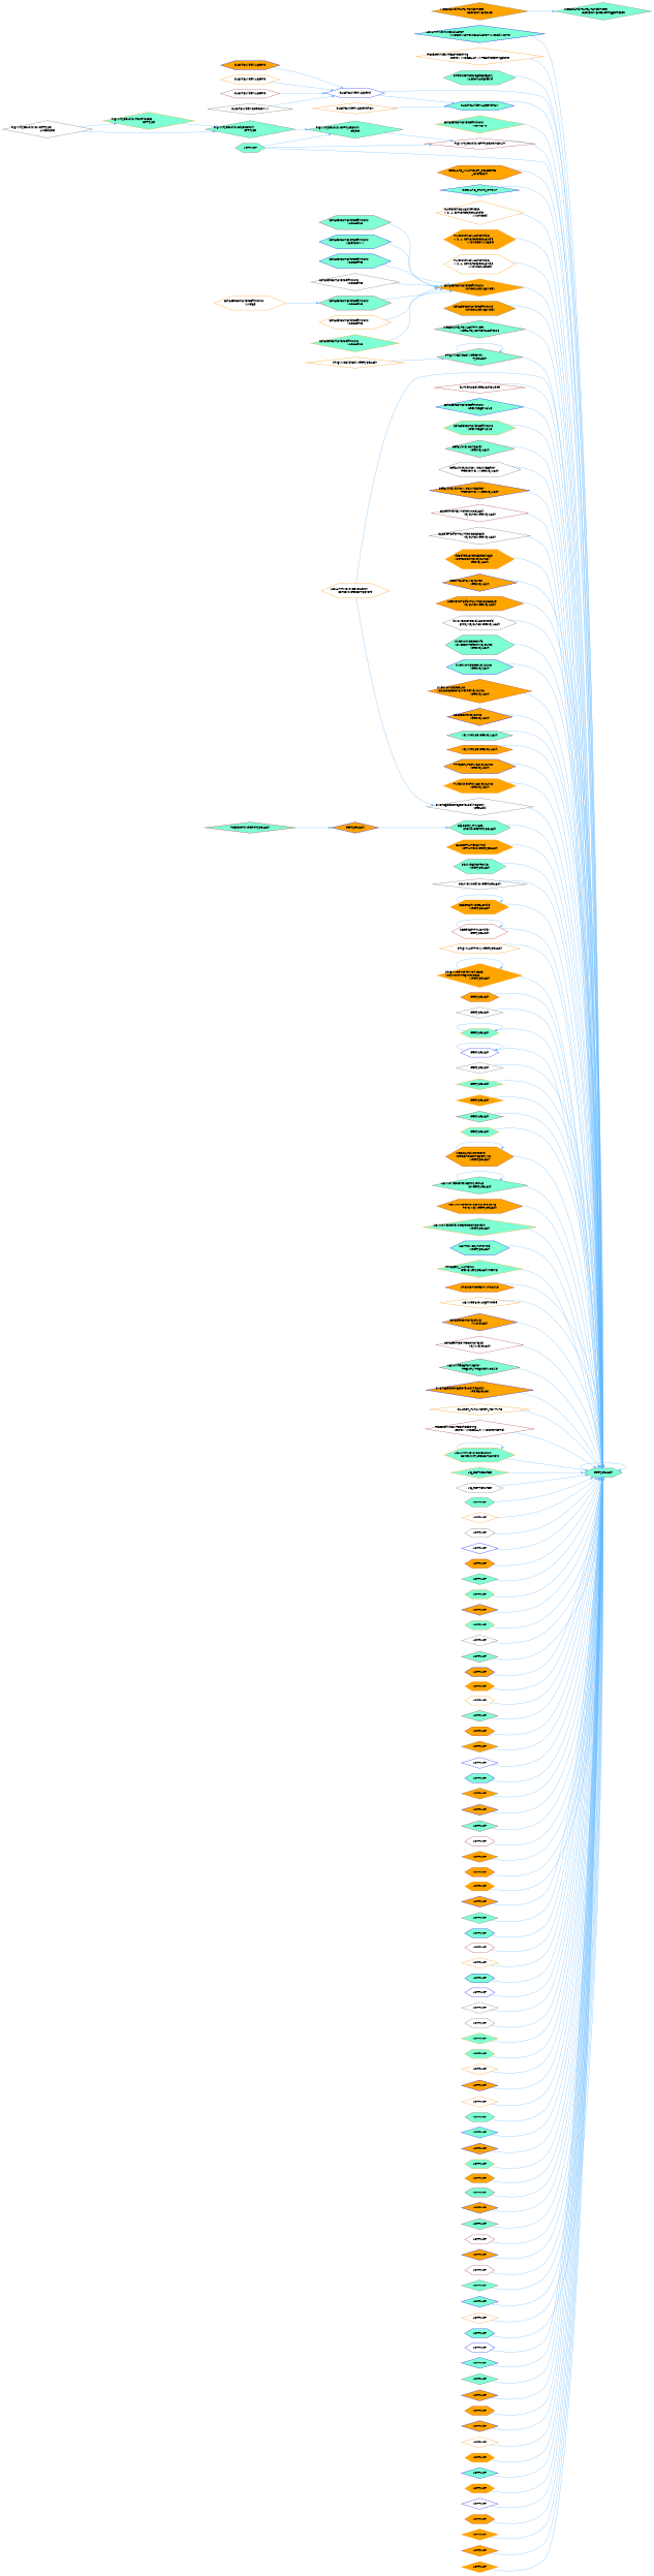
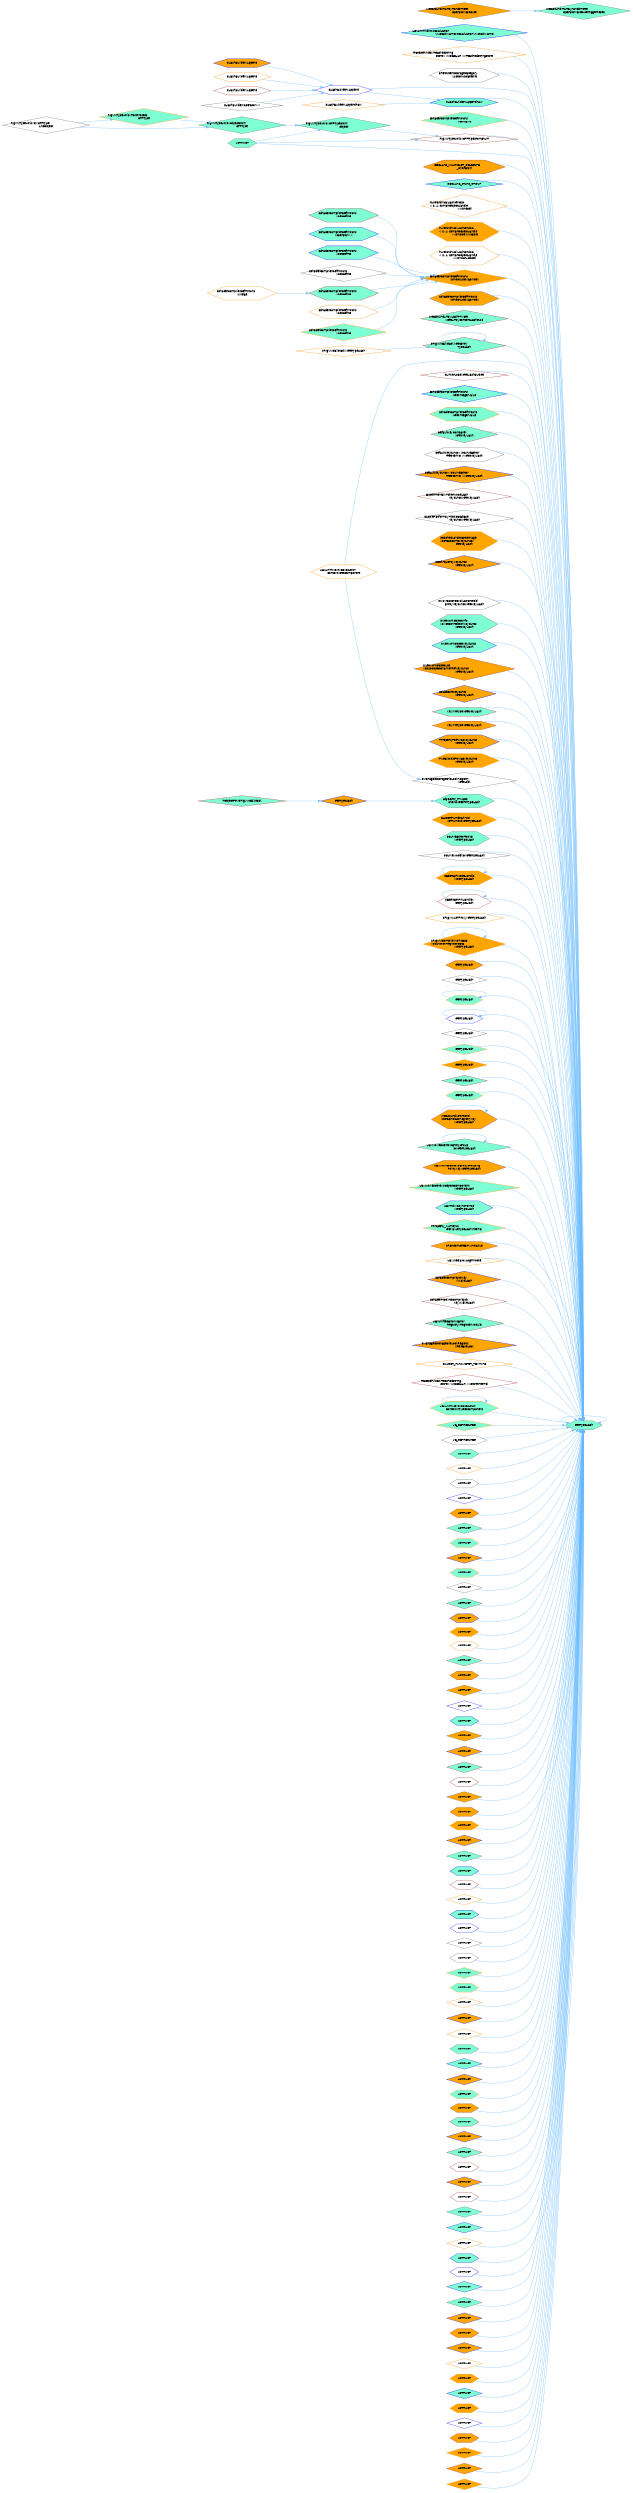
  digraph {
    rankdir=RL
    node [color=darkorange fillcolor=aquamarine fontname=Helvetica fontsize=10 shape=diamond style=filled]
    edge [color=steelblue1 dir=back fontname=Helvetica fontsize=10 labelfontname=Helvetica labelfontsize=10 style=solid]
    n1 [color=gray40 fontcolor=black height=0.2 label=GetTypeHash shape=hexagon width=0.4]
    n2 [color=blue height=0.2 label="UE::AnimNext::FEvaluation\lVMStackName::FEvaluationVMStackName" width=0.4]
    n3 [fillcolor=white height=0.2 label="TraceServices::TCachedString\lStore\< WIDECHAR \>::TCachedStringStore" width=0.4]
-   n4 [color=gray40 height=0.2 label="FPersistentStorageCategory\l::AddOrUpdateFile" shape=hexagon width=0.4]
+   n4 [color=gray40 fillcolor=white height=0.2 label="FPersistentStorageCategory\l::AddOrUpdateFile" shape=hexagon width=0.4]
    n5 [color=blue fillcolor=white height=0.2 label="FHashBuilder::Append" shape=hexagon width=0.4]
    n6 [color=blue height=0.2 label="FHashBuilder::AppendRaw" shape=hexagon width=0.4]
    n7 [height=0.2 label="FShaderCompilerDefinitions\l::Contains" width=0.4]
    n8 [color=brown fillcolor=white height=0.2 label="RigVMTypeUtils::CPPTypeFromEnum" width=0.4]
    n9 [color=gray40 height=0.2 label=USTRUCT shape=hexagon width=0.4]
    n10 [color=brown fillcolor=orange height=0.2 label="DECLARE_MULTICAST_DELEGATE\l_OneParam" shape=hexagon width=0.4]
    n11 [color=blue height=0.2 label=DECLARE_STATS_GROUP width=0.4]
    n12 [fillcolor=white height=0.2 label="THierarchicalHashGrid2D\l\< 2, 4, FSmartObjectHandle\l \>::FindCell" width=0.4]
    n13 [fillcolor=orange height=0.2 label="THierarchicalHashGrid2D\l\< 2, 4, FSmartObjectHandle\l \>::FindCellMutable" shape=hexagon width=0.4]
    n14 [fillcolor=white height=0.2 label="THierarchicalHashGrid2D\l\< 2, 4, FSmartObjectHandle\l \>::FindOrAddCell" shape=hexagon width=0.4]
    n15 [fillcolor=orange height=0.2 label="FShaderCompilerDefinitions\l::FindOrAddMapIndex" width=0.4]
    n16 [color=gray40 fillcolor=orange height=0.2 label="FShaderCompilerDefinitions\l::FindOrAddMapIndex" shape=hexagon width=0.4]
    n17 [color=brown height=0.2 label="MetasoundArrayHashPrivate\l::GetArrayContentHashGuid" width=0.4]
    n18 [fillcolor=white height=0.2 label="UE::AnimNext::FExecution\lContext::GetComponent" shape=hexagon width=0.4]
    n19 [color=brown height=0.2 label="FRigVMCallstack::GetEntry\lTypeHash" width=0.4]
    n20 [color=brown fillcolor=white height=0.2 label="FLinkerLoad::GetHashBucket" width=0.4]
    n21 [color=blue height=0.2 label="FShaderCompilerDefinitions\l::GetIntegerValue" width=0.4]
    n22 [height=0.2 label="FShaderCompilerDefinitions\l::GetIntegerValue" shape=hexagon width=0.4]
    n23 [color=brown height=0.2 label="DefaultKeyComparer\l::GetKeyHash" width=0.4]
    n24 [color=gray40 fillcolor=white height=0.2 label="DefaultKeyFuncs\< FCurveEditor\lTreeItemID \>::GetKeyHash" shape=hexagon width=0.4]
    n25 [color=blue fillcolor=orange height=0.2 label="DefaultKeyFuncs\< FCurveEditor\lTreeItemID \>::GetKeyHash" width=0.4]
    n26 [color=brown fillcolor=white height=0.2 label="Experimental::TSherwoodHash\lKeyFuncs::GetKeyHash" width=0.4]
    n27 [color=gray40 fillcolor=white height=0.2 label="FApplePlatformSymbolDatabase\lKeyFuncs::GetKeyHash" width=0.4]
    n28 [fillcolor=orange height=0.2 label="FCachedLandscapeFoliage\l::FGrassCompKeyFuncs::\lGetKeyHash" shape=hexagon width=0.4]
    n29 [color=blue fillcolor=orange height=0.2 label="FDelinquencyKeyFuncs\l::GetKeyHash" width=0.4]
-   n30 [color=brown fillcolor=orange height=0.2 label="FGenericPlatformSymbolDatabase\lKeyFuncs::GetKeyHash" shape=hexagon width=0.4]
    n31 [color=gray40 fillcolor=white height=0.2 label="FMovieSceneEvaluationField\lEntityKeyFuncs::GetKeyHash" shape=hexagon width=0.4]
    n32 [color=gray40 height=0.2 label="FNetworkObjectInfo\l::FNetConnectionKeyFuncs\l::GetKeyHash" shape=hexagon width=0.4]
    n33 [color=blue height=0.2 label="FNetworkObjectKeyFuncs\l::GetKeyHash" shape=hexagon width=0.4]
    n34 [color=brown fillcolor=orange height=0.2 label="FNetworkObjectList\l::FSubObjectChannelRefKeyFuncs\l::GetKeyHash" width=0.4]
    n35 [color=blue fillcolor=orange height=0.2 label="FSlateFontKeyFuncs\l::GetKeyHash" width=0.4]
    n36 [color=brown height=0.2 label="KeyInitType::GetKeyHash" shape=hexagon width=0.4]
    n37 [color=brown fillcolor=orange height=0.2 label="KeyInitType::GetKeyHash" shape=hexagon width=0.4]
    n38 [color=blue fillcolor=orange height=0.2 label="TPropertyPathMapKeyFuncs\l::GetKeyHash" shape=hexagon width=0.4]
    n39 [fillcolor=orange height=0.2 label="TWeakFieldPtrMapKeyFuncs\l::GetKeyHash" shape=hexagon width=0.4]
    n40 [color=gray40 fillcolor=white height=0.2 label="FManagedStorageFileLockRegistry\l::GetLock" width=0.4]
    n41 [color=gray40 height=0.2 label="ObjectPtr_Private::\lFriend::GetPtrTypeHash" shape=hexagon width=0.4]
    n42 [fillcolor=orange height=0.2 label="FAssetThumbnailPool\l::FThumbId::GetTypeHash" shape=hexagon width=0.4]
    n43 [color=gray40 height=0.2 label="FCurveEditorToolID\l::GetTypeHash" shape=hexagon width=0.4]
    n44 [color=gray40 fillcolor=white height=0.2 label="FCurveModelID::GetTypeHash" width=0.4]
    n45 [fillcolor=orange height=0.2 label="FEdGraphNodeHandle\l::GetTypeHash" shape=hexagon width=0.4]
    n46 [color=brown fillcolor=white height=0.2 label="FEdGraphPinHandle::\lGetTypeHash" shape=hexagon width=0.4]
    n47 [fillcolor=white height=0.2 label="FRigVMASTProxy::GetTypeHash" shape=hexagon width=0.4]
    n48 [fillcolor=orange height=0.2 label="FRigVMCompilerWorkData\l::FFunctionRegisterData\l::GetTypeHash" width=0.4]
    n49 [color=brown fillcolor=orange height=0.2 label=GetTypeHash shape=hexagon width=0.4]
    n50 [color=gray40 fillcolor=white height=0.2 label=GetTypeHash width=0.4]
    n51 [height=0.2 label=GetTypeHash shape=hexagon width=0.4]
    n52 [color=blue fillcolor=white height=0.2 label=GetTypeHash shape=hexagon width=0.4]
    n53 [color=gray40 fillcolor=white height=0.2 label=GetTypeHash width=0.4]
    n54 [height=0.2 label=GetTypeHash width=0.4]
    n55 [fillcolor=orange height=0.2 label=GetTypeHash width=0.4]
    n56 [color=brown height=0.2 label=GetTypeHash width=0.4]
    n57 [height=0.2 label=GetTypeHash shape=hexagon width=0.4]
    n58 [color=brown fillcolor=orange height=0.2 label="Metasound::Frontend\l::FGraphClassRegistryKey\l::GetTypeHash" shape=hexagon width=0.4]
    n59 [color=gray40 height=0.2 label="UE::MovieScene::FEntityGroup\lID::GetTypeHash" width=0.4]
    n60 [color=brown fillcolor=orange height=0.2 label="UE::MovieScene::FEntityGrouping\lPolicyKey::GetTypeHash" shape=hexagon width=0.4]
    n61 [height=0.2 label="UE::MovieScene::FObjectComponent\l::GetTypeHash" width=0.4]
    n62 [color=blue height=0.2 label="UE::Tick::FSyncPointId\l::GetTypeHash" shape=hexagon width=0.4]
    n63 [height=0.2 label="TProperty_Numeric::\lGetValueTypeHashInternal" width=0.4]
    n64 [color=brown fillcolor=orange height=0.2 label="FRandomStream::Initialize" shape=hexagon width=0.4]
    n65 [fillcolor=white height=0.2 label="UE::MediaIO::LogThrottle" width=0.4]
    n66 [color=blue fillcolor=orange height=0.2 label="FShaderCompileJobKey\l::MakeHash" width=0.4]
    n67 [color=brown fillcolor=white height=0.2 label="FShaderPipelineCompileJob\lKey::MakeHash" width=0.4]
    n68 [color=brown height=0.2 label="UE::UnifiedError::FError\lRegistry::RegisterModule" width=0.4]
    n69 [color=blue fillcolor=orange height=0.2 label="FManagedStorageFileLockRegistry\l::ReleaseLock" width=0.4]
    n70 [fillcolor=white height=0.2 label=SHADER_PARAMETER_TEXTURE width=0.4]
    n71 [color=brown fillcolor=white height=0.2 label="TraceServices::TCachedString\lStore\< WIDECHAR \>::StoreInternal" width=0.4]
    n72 [height=0.2 label="UE::AnimNext::FExecution\lContext::TryGetComponent" shape=hexagon width=0.4]
    n73 [height=0.2 label=UE_DEPRECATED width=0.4]
    n74 [color=gray40 fillcolor=white height=0.2 label=UE_DEPRECATED shape=hexagon width=0.4]
    n75 [color=gray40 height=0.2 label=USTRUCT shape=hexagon width=0.4]
    n76 [fillcolor=white height=0.2 label=USTRUCT width=0.4]
    n77 [color=gray40 fillcolor=white height=0.2 label=USTRUCT shape=hexagon width=0.4]
    n78 [color=blue fillcolor=white height=0.2 label=USTRUCT width=0.4]
    n79 [color=brown fillcolor=orange height=0.2 label=USTRUCT shape=hexagon width=0.4]
    n80 [color=gray40 height=0.2 label=USTRUCT width=0.4]
    n81 [height=0.2 label=USTRUCT shape=hexagon width=0.4]
    n82 [color=blue fillcolor=orange height=0.2 label=USTRUCT width=0.4]
    n83 [height=0.2 label=USTRUCT shape=hexagon width=0.4]
    n84 [color=gray40 fillcolor=white height=0.2 label=USTRUCT width=0.4]
    n85 [color=brown height=0.2 label=USTRUCT width=0.4]
    n86 [color=blue fillcolor=orange height=0.2 label=USTRUCT shape=hexagon width=0.4]
    n87 [fillcolor=orange height=0.2 label=USTRUCT shape=hexagon width=0.4]
    n88 [fillcolor=white height=0.2 label=USTRUCT shape=hexagon width=0.4]
    n89 [color=brown height=0.2 label=USTRUCT width=0.4]
    n90 [color=brown fillcolor=orange height=0.2 label=USTRUCT shape=hexagon width=0.4]
    n91 [color=gray40 fillcolor=orange height=0.2 label=USTRUCT width=0.4]
    n92 [color=blue fillcolor=white height=0.2 label=USTRUCT width=0.4]
    n93 [color=blue height=0.2 label=USTRUCT shape=hexagon width=0.4]
    n94 [color=gray40 fillcolor=orange height=0.2 label=USTRUCT width=0.4]
    n95 [color=blue fillcolor=orange height=0.2 label=USTRUCT width=0.4]
    n96 [color=brown height=0.2 label=USTRUCT width=0.4]
    n97 [color=brown fillcolor=white height=0.2 label=USTRUCT shape=hexagon width=0.4]
    n98 [color=gray40 fillcolor=orange height=0.2 label=USTRUCT width=0.4]
    n99 [color=brown fillcolor=orange height=0.2 label=USTRUCT shape=hexagon width=0.4]
    n100 [fillcolor=orange height=0.2 label=USTRUCT shape=hexagon width=0.4]
    n101 [color=blue fillcolor=orange height=0.2 label=USTRUCT width=0.4]
    n102 [color=gray40 height=0.2 label=USTRUCT width=0.4]
    n103 [color=blue height=0.2 label=USTRUCT shape=hexagon width=0.4]
    n104 [color=brown fillcolor=white height=0.2 label=USTRUCT shape=hexagon width=0.4]
    n105 [fillcolor=white height=0.2 label=USTRUCT width=0.4]
    n106 [color=blue height=0.2 label=USTRUCT shape=hexagon width=0.4]
    n107 [color=blue fillcolor=white height=0.2 label=USTRUCT shape=hexagon width=0.4]
    n108 [color=gray40 fillcolor=white height=0.2 label=USTRUCT width=0.4]
    n109 [color=gray40 fillcolor=white height=0.2 label=USTRUCT shape=hexagon width=0.4]
    n110 [height=0.2 label=USTRUCT width=0.4]
    n111 [height=0.2 label=USTRUCT shape=hexagon width=0.4]
    n112 [fillcolor=white height=0.2 label=USTRUCT width=0.4]
    n113 [color=blue fillcolor=orange height=0.2 label=USTRUCT width=0.4]
    n114 [fillcolor=white height=0.2 label=USTRUCT width=0.4]
    n115 [color=gray40 height=0.2 label=USTRUCT shape=hexagon width=0.4]
    n116 [color=blue height=0.2 label=USTRUCT width=0.4]
    n117 [color=blue fillcolor=orange height=0.2 label=USTRUCT width=0.4]
    n118 [height=0.2 label=USTRUCT shape=hexagon width=0.4]
    n119 [color=gray40 fillcolor=orange height=0.2 label=USTRUCT shape=hexagon width=0.4]
    n120 [color=brown height=0.2 label=USTRUCT shape=hexagon width=0.4]
    n121 [color=blue fillcolor=orange height=0.2 label=USTRUCT width=0.4]
    n122 [color=brown height=0.2 label=USTRUCT width=0.4]
    n123 [color=brown fillcolor=white height=0.2 label=USTRUCT shape=hexagon width=0.4]
    n124 [color=blue fillcolor=orange height=0.2 label=USTRUCT width=0.4]
    n125 [color=brown fillcolor=white height=0.2 label=USTRUCT shape=hexagon width=0.4]
    n126 [color=gray40 height=0.2 label=USTRUCT width=0.4]
    n127 [color=blue height=0.2 label=USTRUCT width=0.4]
    n128 [fillcolor=white height=0.2 label=USTRUCT width=0.4]
    n129 [color=blue height=0.2 label=USTRUCT shape=hexagon width=0.4]
    n130 [color=blue fillcolor=white height=0.2 label=USTRUCT shape=hexagon width=0.4]
    n131 [color=blue height=0.2 label=USTRUCT width=0.4]
    n132 [color=gray40 height=0.2 label=USTRUCT width=0.4]
    n133 [color=blue fillcolor=orange height=0.2 label=USTRUCT width=0.4]
    n134 [color=brown fillcolor=orange height=0.2 label=USTRUCT shape=hexagon width=0.4]
    n135 [color=blue fillcolor=orange height=0.2 label=USTRUCT width=0.4]
    n136 [fillcolor=white height=0.2 label=USTRUCT width=0.4]
    n137 [fillcolor=orange height=0.2 label=USTRUCT shape=hexagon width=0.4]
    n138 [color=blue height=0.2 label=USTRUCT width=0.4]
    n139 [fillcolor=orange height=0.2 label=USTRUCT shape=hexagon width=0.4]
    n140 [color=blue fillcolor=white height=0.2 label=USTRUCT width=0.4]
    n141 [color=brown fillcolor=orange height=0.2 label=USTRUCT shape=hexagon width=0.4]
    n142 [fillcolor=orange height=0.2 label=USTRUCT width=0.4]
    n143 [color=brown fillcolor=orange height=0.2 label=USTRUCT width=0.4]
    n144 [fillcolor=orange height=0.2 label=USTRUCT width=0.4]
    n145 [color=blue fillcolor=orange height=0.2 label="FHashBuilder::Append" shape=hexagon width=0.4]
    n146 [fillcolor=white height=0.2 label="FHashBuilder::Append" shape=hexagon width=0.4]
    n147 [color=brown fillcolor=white height=0.2 label="FHashBuilder::Append" shape=hexagon width=0.4]
    n148 [color=gray40 fillcolor=white height=0.2 label="FHashBuilder::operator\<\<" width=0.4]
    n149 [fillcolor=white height=0.2 label="FHashBuilder::AppendRaw" width=0.4]
    n150 [color=gray40 height=0.2 label="RigVMTypeUtils::CPPTypeFrom\lObject" width=0.4]
    n151 [color=blue height=0.2 label="FShaderCompilerDefinitions\l::operator\<\<" shape=hexagon width=0.4]
    n152 [color=blue height=0.2 label="FShaderCompilerDefinitions\l::SetDefine" shape=hexagon width=0.4]
    n153 [color=gray40 fillcolor=white height=0.2 label="FShaderCompilerDefinitions\l::SetDefine" width=0.4]
    n154 [color=brown height=0.2 label="FShaderCompilerDefinitions\l::SetDefine" shape=hexagon width=0.4]
    n155 [fillcolor=white height=0.2 label="FShaderCompilerDefinitions\l::SetDefine" shape=hexagon width=0.4]
    n156 [height=0.2 label="FShaderCompilerDefinitions\l::SetDefine" width=0.4]
    n157 [color=brown height=0.2 label="FShaderCompilerDefinitions\l::SetDefine" shape=hexagon width=0.4]
    n158 [fillcolor=white height=0.2 label="FRigVMCallstack::GetTypeHash" width=0.4]
    n159 [color=blue fillcolor=orange height=0.2 label=GetTypeHash width=0.4]
    n160 [color=gray40 height=0.2 label="RigVMTypeUtils::ObjectFrom\lCPPType" width=0.4]
    n161 [height=0.2 label="RigVMTypeUtils::PostProcess\lCPPType" width=0.4]
    n162 [color=gray40 fillcolor=white height=0.2 label="RigVMTypeUtils::FixCPPType\lAndObject" width=0.4]
    n163 [fillcolor=white height=0.2 label="FShaderCompilerDefinitions\l::Merge" shape=hexagon width=0.4]
    n164 [color=gray40 height=0.2 label="Metasound::TArrayRandomGet\lOperator::ExecuteTriggerReset" width=0.4]
    n165 [color=gray40 fillcolor=orange height=0.2 label="Metasound::TArrayRandomGet\lOperator::Execute" width=0.4]
-   n166 [color=brown height=0.2 label="TObjectPtr::GetPtrTypeHash" width=0.4]
+   n166 [color=brown height=0.2 label="TObjectPtr::FRigVMCallstack" width=0.4]
    n1 -> n1
    n1 -> n2
    n1 -> n3
    n1 -> n4
    n1 -> n5
    n1 -> n6
    n1 -> n7
    n1 -> n8
    n1 -> n9
    n1 -> n10
    n1 -> n11
    n1 -> n12
    n1 -> n13
    n1 -> n14
    n1 -> n15
    n1 -> n16
    n1 -> n17
    n1 -> n18
    n1 -> n19
    n1 -> n20
    n1 -> n21
    n1 -> n22
    n1 -> n23
    n1 -> n24
    n1 -> n25
    n1 -> n26
    n1 -> n27
    n1 -> n28
    n1 -> n29
-   n1 -> n30
    n1 -> n31
    n1 -> n32
    n1 -> n33
    n1 -> n34
    n1 -> n35
    n1 -> n36
    n1 -> n37
    n1 -> n38
    n1 -> n39
    n1 -> n40
    n1 -> n41
    n1 -> n42
    n1 -> n43
    n1 -> n44
    n1 -> n45
    n1 -> n46
    n1 -> n47
    n1 -> n48
    n1 -> n49
    n1 -> n50
    n1 -> n51
    n1 -> n52
    n1 -> n53
    n1 -> n54
    n1 -> n55
    n1 -> n56
    n1 -> n57
    n1 -> n58
    n1 -> n59
    n1 -> n60
    n1 -> n61
    n1 -> n62
    n1 -> n63
    n1 -> n64
    n1 -> n65
    n1 -> n66
    n1 -> n67
    n1 -> n68
    n1 -> n69
    n1 -> n70
    n1 -> n71
    n1 -> n72
    n1 -> n73
    n1 -> n74
    n1 -> n75
    n1 -> n76
    n1 -> n77
    n1 -> n78
    n1 -> n79
    n1 -> n80
    n1 -> n81
    n1 -> n82
    n1 -> n83
    n1 -> n84
    n1 -> n85
    n1 -> n86
    n1 -> n87
    n1 -> n88
    n1 -> n89
    n1 -> n90
    n1 -> n91
    n1 -> n92
    n1 -> n93
    n1 -> n94
    n1 -> n95
    n1 -> n96
    n1 -> n97
    n1 -> n98
    n1 -> n99
    n1 -> n100
    n1 -> n101
    n1 -> n102
    n1 -> n103
    n1 -> n104
    n1 -> n105
    n1 -> n106
    n1 -> n107
    n1 -> n108
    n1 -> n109
    n1 -> n110
    n1 -> n111
    n1 -> n112
    n1 -> n113
    n1 -> n114
    n1 -> n115
    n1 -> n116
    n1 -> n117
    n1 -> n118
    n1 -> n119
    n1 -> n120
    n1 -> n121
    n1 -> n122
    n1 -> n123
    n1 -> n124
    n1 -> n125
    n1 -> n126
    n1 -> n127
    n1 -> n128
    n1 -> n129
    n1 -> n130
    n1 -> n131
    n1 -> n132
    n1 -> n133
    n1 -> n134
    n1 -> n135
    n1 -> n136
    n1 -> n137
    n1 -> n138
    n1 -> n139
    n1 -> n140
    n1 -> n141
    n1 -> n142
    n1 -> n143
    n1 -> n144
    n5 -> n145
    n5 -> n146
    n5 -> n147
    n5 -> n148
    n6 -> n5
    n6 -> n149
    n8 -> n9
    n8 -> n150
    n15 -> n151
    n15 -> n152
    n15 -> n153
    n15 -> n154
    n15 -> n155
    n15 -> n156
    n15 -> n157
    n19 -> n19
    n19 -> n158
    n40 -> n18
    n41 -> n159
    n45 -> n45
    n46 -> n46
    n48 -> n48
    n51 -> n51
    n52 -> n52
    n58 -> n58
    n59 -> n59
    n72 -> n72
    n150 -> n9
    n150 -> n160
    n154 -> n163
    n159 -> n166
    n160 -> n161
    n160 -> n162
    n161 -> n162
    n164 -> n165
  }
